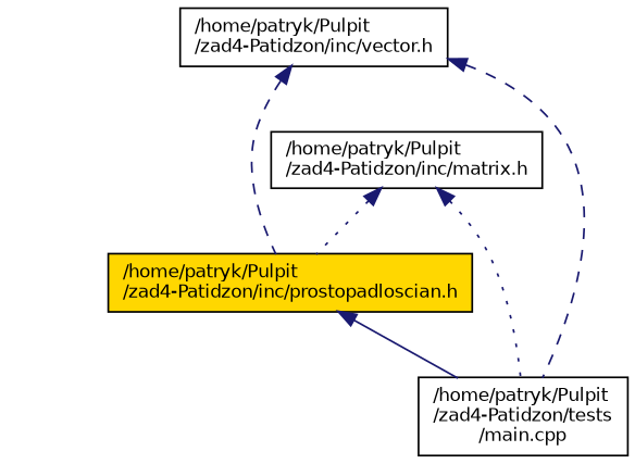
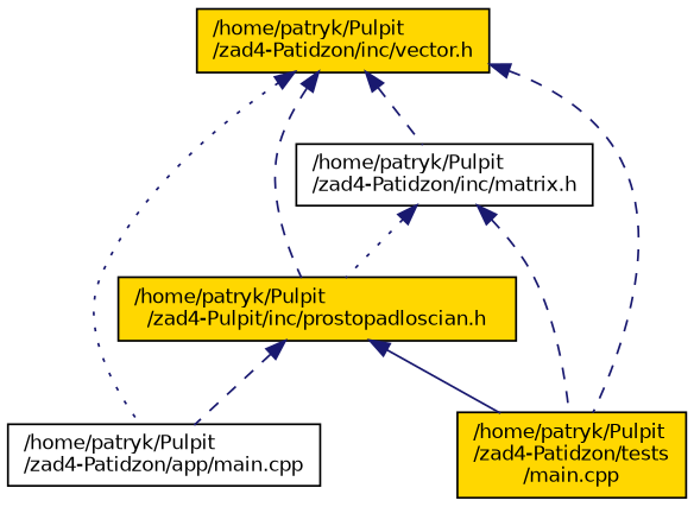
  digraph {
    node [color=black fillcolor=white fontname=Helvetica fontsize=10 shape=record style=filled]
    edge [color=midnightblue dir=back fontname=Helvetica fontsize=10 labelfontname=Helvetica labelfontsize=10 style=dashed]
-   n1 [fontcolor=black height=0.2 label="/home/patryk/Pulpit\l/zad4-Patidzon/inc/vector.h" width=0.4]
+   n1 [fillcolor=gold fontcolor=black height=0.2 label="/home/patryk/Pulpit\l/zad4-Patidzon/inc/vector.h" width=0.4]
+   n2 [height=0.2 label="/home/patryk/Pulpit\l/zad4-Patidzon/app/main.cpp" width=0.4]
    n3 [height=0.2 label="/home/patryk/Pulpit\l/zad4-Patidzon/inc/matrix.h" width=0.4]
-   n4 [fillcolor=gold height=0.2 label="/home/patryk/Pulpit\l/zad4-Patidzon/inc/prostopadloscian.h" width=0.4]
-   n5 [height=0.2 label="/home/patryk/Pulpit\l/zad4-Patidzon/tests\l/main.cpp" width=0.4]
+   n4 [fillcolor=gold height=0.2 label="/home/patryk/Pulpit\l/zad4-Pulpit/inc/prostopadloscian.h" width=0.4]
+   n5 [fillcolor=gold height=0.2 label="/home/patryk/Pulpit\l/zad4-Patidzon/tests\l/main.cpp" width=0.4]
+   n1 -> n2 [style=dotted]
+   n1 -> n3
    n1 -> n4
    n1 -> n5
    n3 -> n4 [style=dotted]
-   n3 -> n5 [style=dotted]
+   n3 -> n5
+   n4 -> n2
    n4 -> n5 [style=solid]
  }
